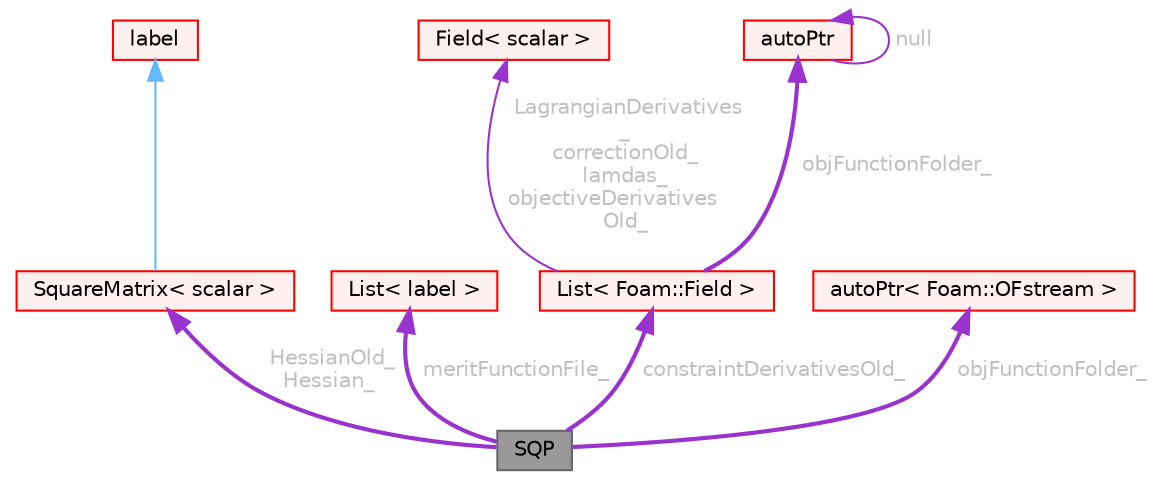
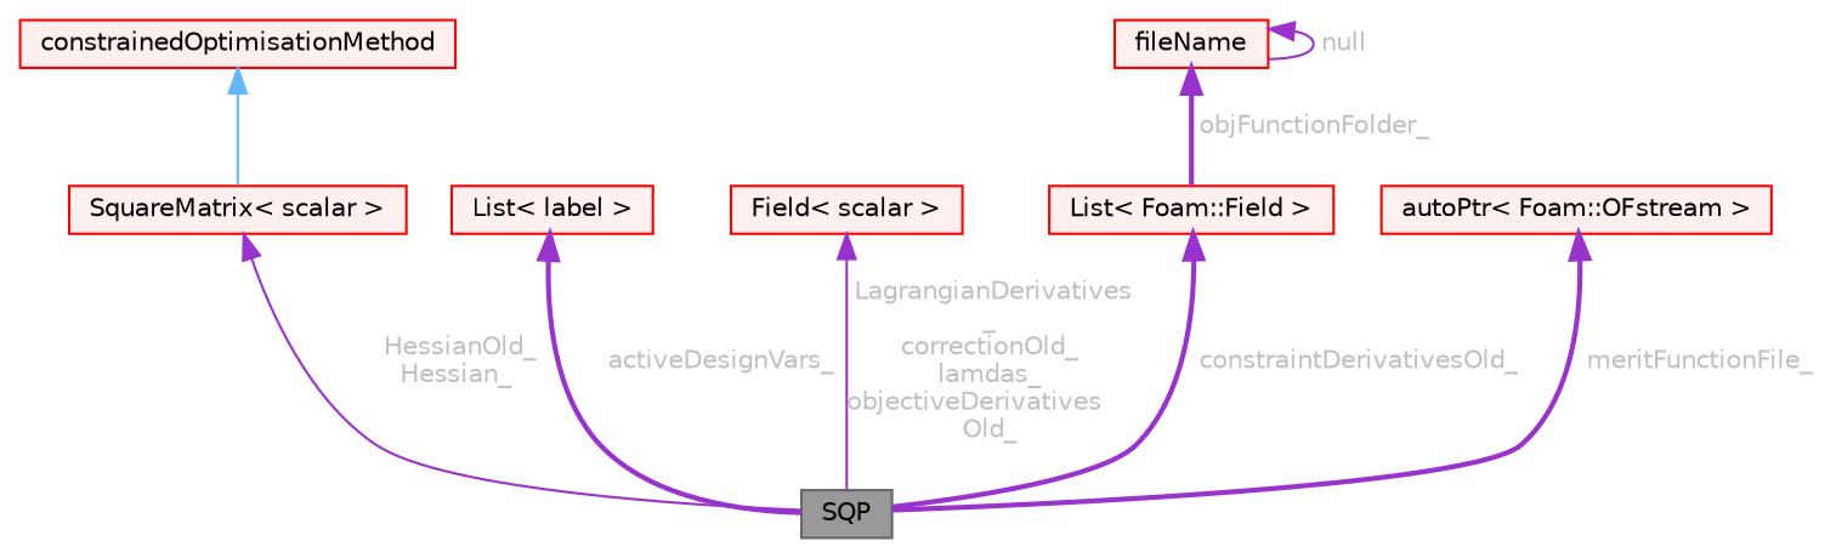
  digraph {
    rankdir=TB
    node [color=red fillcolor="#FFF0F0" fontname=Helvetica fontsize=10 shape=box style=filled]
    edge [color=darkorchid3 dir=back fontname=Helvetica fontsize=10 labelfontname=Helvetica labelfontsize=10 style=solid fontcolor=grey]
    n1 [color=gray40 fillcolor=grey60 fontcolor=black height=0.2 label=SQP width=0.4]
-   n2 [height=0.2 label=label width=0.4]
+   n2 [height=0.2 label=constrainedOptimisationMethod width=0.4]
    n3 [height=0.2 label="SquareMatrix\< scalar \>" width=0.4]
    n4 [height=0.2 label="List\< label \>" width=0.4]
    n5 [height=0.2 label="Field\< scalar \>" width=0.4]
    n6 [height=0.2 label="List\< Foam::Field \>" width=0.4]
-   n7 [height=0.2 label=autoPtr width=0.4]
+   n7 [height=0.2 label=fileName width=0.4]
    n8 [height=0.2 label="autoPtr\< Foam::OFstream \>" width=0.4]
    n2 -> n3 [color=steelblue1 fontcolor=""]
-   n3 -> n1 [label=" HessianOld_\nHessian_" style=bold]
-   n4 -> n1 [label=" meritFunctionFile_" style=bold]
-   n5 -> n6 [label=" LagrangianDerivatives\l_\ncorrectionOld_\nlamdas_\nobjectiveDerivatives\lOld_"]
+   n3 -> n1 [label=" HessianOld_\nHessian_"]
+   n4 -> n1 [label=" activeDesignVars_" style=bold]
+   n5 -> n1 [label=" LagrangianDerivatives\l_\ncorrectionOld_\nlamdas_\nobjectiveDerivatives\lOld_"]
    n6 -> n1 [label=" constraintDerivativesOld_" style=bold]
    n7 -> n6 [label=" objFunctionFolder_" style=bold]
    n7 -> n7 [label=" null"]
-   n8 -> n1 [label=" objFunctionFolder_" style=bold]
+   n8 -> n1 [label=" meritFunctionFile_" style=bold]
  }
